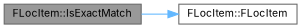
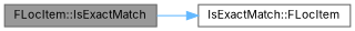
  digraph {
    rankdir=LR
    fontname=Inter
    node [fontname=Inter fontsize=10 shape=box style=filled]
    n1 [color=gray40 fillcolor=grey60 fontcolor=black height=0.2 label="FLocItem::IsExactMatch" width=0.4]
-   n2 [color=grey40 fillcolor=white height=0.2 label="FLocItem::FLocItem" width=0.4]
+   n2 [color=grey40 fillcolor=white height=0.2 label="IsExactMatch::FLocItem" width=0.4]
    n1 -> n2 [color=steelblue1 fontname=Inter fontsize=10 labelfontname=Helvetica labelfontsize=10 style=solid]
  }
